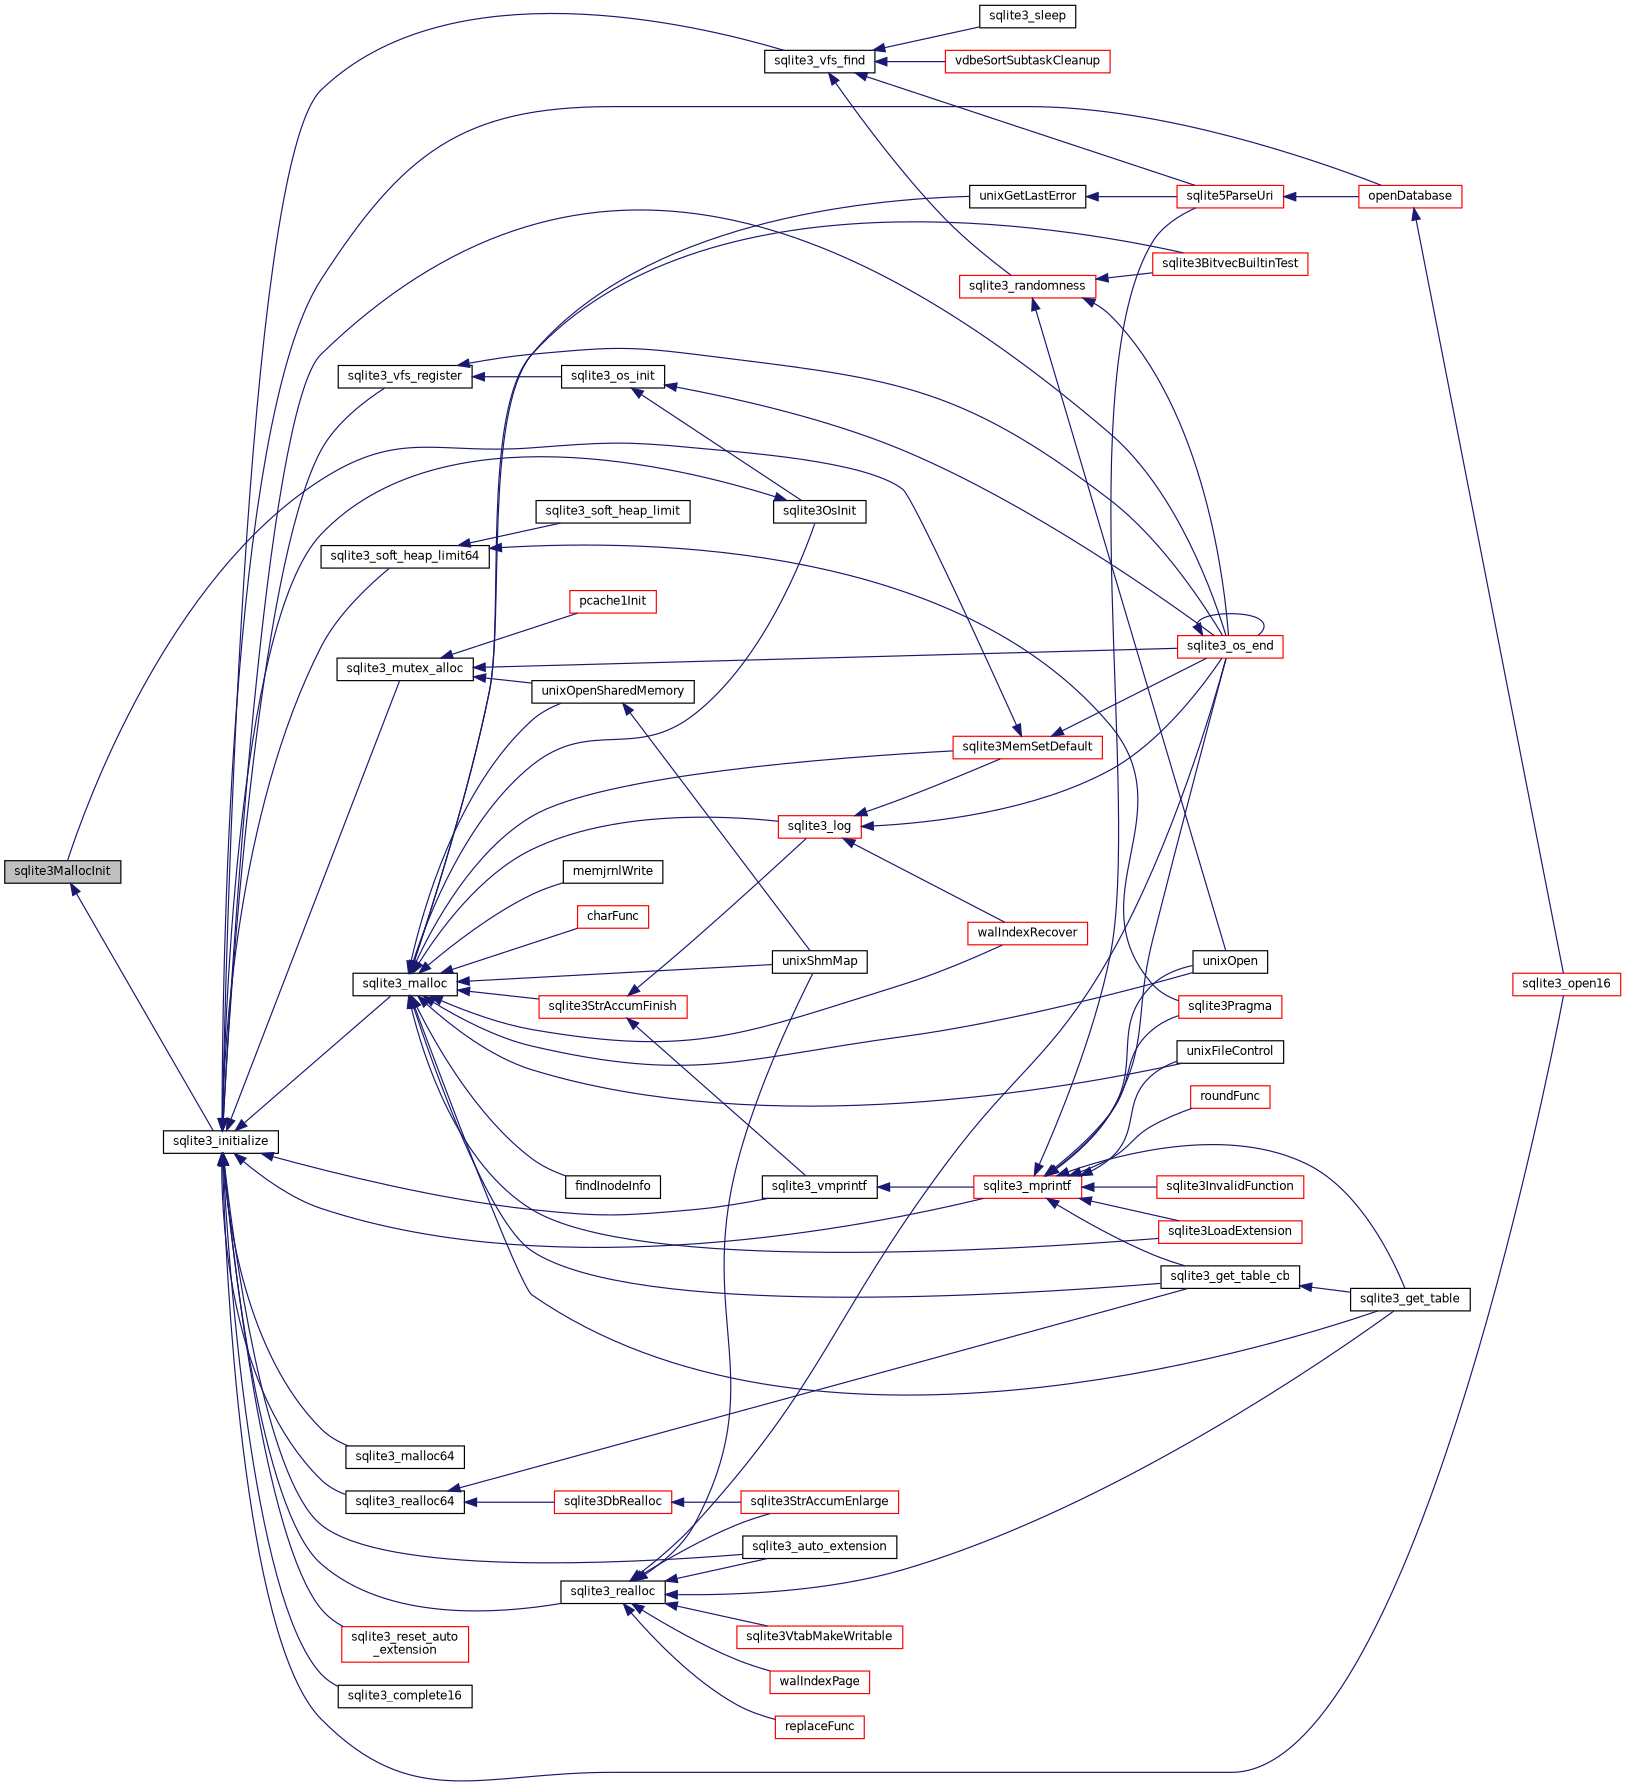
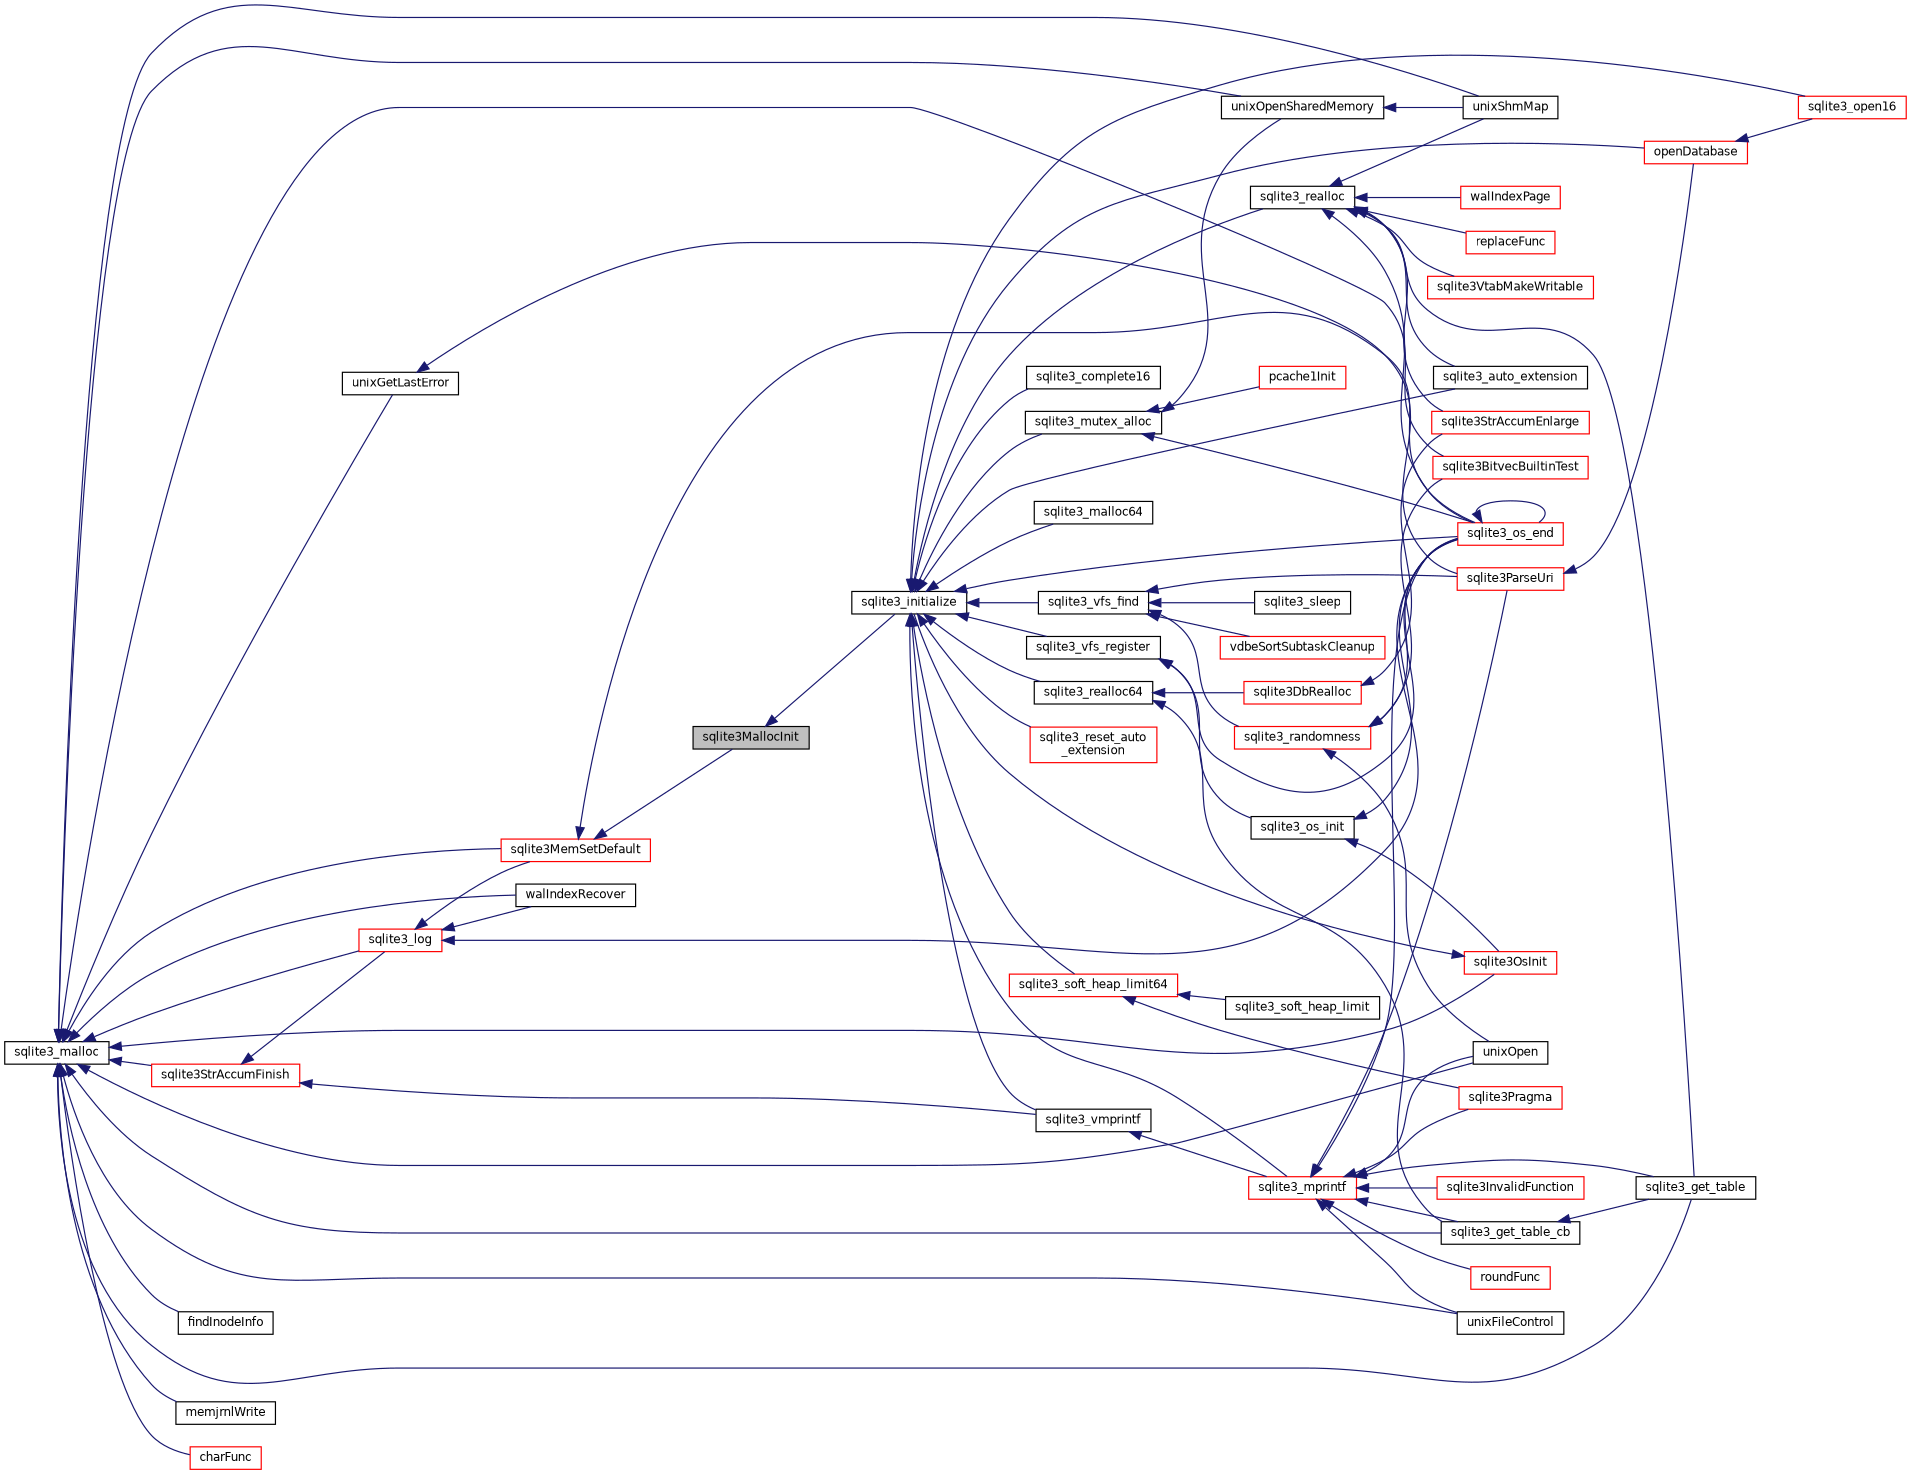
  digraph {
    fontname="DejaVu Sans"
    rankdir=LR
    node [color=black fillcolor=white fontname="DejaVu Sans" fontsize=10 shape=record style=filled]
    edge [color=midnightblue dir=back fontname="DejaVu Sans" fontsize=10 labelfontname=FreeSans labelfontsize=10 style=solid]
    n1 [fillcolor=grey75 fontcolor=black height=0.2 label=sqlite3MallocInit width=0.4]
    n2 [height=0.2 label=sqlite3_initialize width=0.4]
    n3 [height=0.2 label=sqlite3_vfs_find width=0.4]
    n4 [color=red height=0.2 label=sqlite3_os_end width=0.4]
    n5 [color=red height=0.2 label=openDatabase width=0.4]
    n6 [color=red height=0.2 label=sqlite3_open16 width=0.4]
    n7 [height=0.2 label=sqlite3_vfs_register width=0.4]
    n8 [height=0.2 label=sqlite3_mutex_alloc width=0.4]
-   n9 [height=0.2 label=sqlite3_soft_heap_limit64 width=0.4]
+   n9 [color=red height=0.2 label=sqlite3_soft_heap_limit64 width=0.4]
    n10 [height=0.2 label=sqlite3_malloc width=0.4]
    n11 [height=0.2 label=sqlite3_vmprintf width=0.4]
    n12 [color=red height=0.2 label=sqlite3_mprintf width=0.4]
    n13 [height=0.2 label=sqlite3_malloc64 width=0.4]
    n14 [height=0.2 label=sqlite3_realloc width=0.4]
    n15 [height=0.2 label=sqlite3_auto_extension width=0.4]
    n16 [height=0.2 label=sqlite3_realloc64 width=0.4]
    n17 [color=red height=0.2 label="sqlite3_reset_auto\l_extension" width=0.4]
    n18 [height=0.2 label=sqlite3_complete16 width=0.4]
    n19 [color=red height=0.2 label=sqlite3_randomness width=0.4]
    n20 [color=red height=0.2 label=vdbeSortSubtaskCleanup width=0.4]
-   n21 [color=red height=0.2 label=sqlite5ParseUri width=0.4]
+   n21 [color=red height=0.2 label=sqlite3ParseUri width=0.4]
    n22 [height=0.2 label=sqlite3_sleep width=0.4]
    n23 [height=0.2 label=sqlite3_os_init width=0.4]
    n24 [height=0.2 label=unixOpenSharedMemory width=0.4]
    n25 [color=red height=0.2 label=pcache1Init width=0.4]
    n26 [height=0.2 label=sqlite3_soft_heap_limit width=0.4]
    n27 [color=red height=0.2 label=sqlite3Pragma width=0.4]
    n28 [height=0.2 label=unixOpen width=0.4]
    n29 [color=red height=0.2 label=sqlite3BitvecBuiltinTest width=0.4]
-   n30 [height=0.2 label=sqlite3OsInit width=0.4]
+   n30 [color=red height=0.2 label=sqlite3OsInit width=0.4]
    n31 [height=0.2 label=unixShmMap width=0.4]
    n32 [color=red height=0.2 label=sqlite3MemSetDefault width=0.4]
    n33 [color=red height=0.2 label=sqlite3StrAccumFinish width=0.4]
    n34 [height=0.2 label=unixFileControl width=0.4]
-   n35 [color=red height=0.2 label=sqlite3LoadExtension width=0.4]
    n36 [height=0.2 label=sqlite3_get_table_cb width=0.4]
    n37 [height=0.2 label=sqlite3_get_table width=0.4]
    n38 [color=red height=0.2 label=sqlite3_log width=0.4]
-   n39 [color=red height=0.2 label=walIndexRecover width=0.4]
+   n39 [height=0.2 label=walIndexRecover width=0.4]
    n40 [height=0.2 label=findInodeInfo width=0.4]
    n41 [height=0.2 label=unixGetLastError width=0.4]
    n42 [height=0.2 label=memjrnlWrite width=0.4]
    n43 [color=red height=0.2 label=charFunc width=0.4]
    n44 [color=red height=0.2 label=sqlite3InvalidFunction width=0.4]
    n45 [color=red height=0.2 label=roundFunc width=0.4]
    n46 [color=red height=0.2 label=sqlite3StrAccumEnlarge width=0.4]
    n47 [color=red height=0.2 label=walIndexPage width=0.4]
    n48 [color=red height=0.2 label=replaceFunc width=0.4]
    n49 [color=red height=0.2 label=sqlite3VtabMakeWritable width=0.4]
    n50 [color=red height=0.2 label=sqlite3DbRealloc width=0.4]
    n1 -> n2
    n2 -> n3
    n2 -> n4
    n2 -> n5
    n2 -> n6
    n2 -> n7
    n2 -> n8
    n2 -> n9
-   n2 -> n10
    n2 -> n11
    n2 -> n12
    n2 -> n13
    n2 -> n14
    n2 -> n15
    n2 -> n16
    n2 -> n17
    n2 -> n18
    n3 -> n19
    n3 -> n20
    n3 -> n21
    n3 -> n22
    n4 -> n4
    n5 -> n6
    n7 -> n4
    n7 -> n23
    n8 -> n4
    n8 -> n24
    n8 -> n25
    n9 -> n26
    n9 -> n27
    n10 -> n24
    n10 -> n28
    n10 -> n29
    n10 -> n30
    n10 -> n31
    n10 -> n32
    n10 -> n33
    n10 -> n34
-   n10 -> n35
    n10 -> n36
    n10 -> n37
    n10 -> n38
    n10 -> n39
    n10 -> n40
    n10 -> n41
    n10 -> n42
    n10 -> n43
    n11 -> n12
    n12 -> n4
    n12 -> n21
    n12 -> n27
    n12 -> n28
    n12 -> n34
-   n12 -> n35
    n12 -> n36
    n12 -> n37
    n12 -> n44
    n12 -> n45
    n14 -> n4
    n14 -> n15
    n14 -> n31
    n14 -> n37
    n14 -> n46
    n14 -> n47
    n14 -> n48
    n14 -> n49
    n16 -> n36
    n16 -> n50
    n19 -> n4
    n19 -> n28
    n19 -> n29
    n21 -> n5
    n23 -> n4
    n23 -> n30
    n24 -> n31
    n30 -> n2
    n32 -> n1
    n32 -> n4
    n33 -> n11
    n33 -> n38
    n36 -> n37
    n38 -> n4
    n38 -> n32
    n38 -> n39
    n41 -> n21
    n50 -> n46
  }
